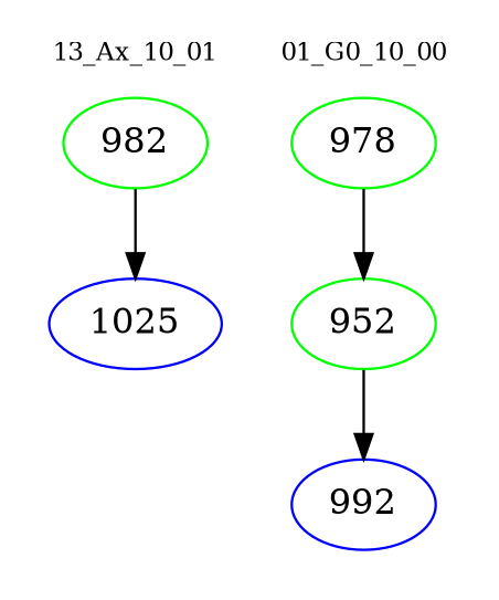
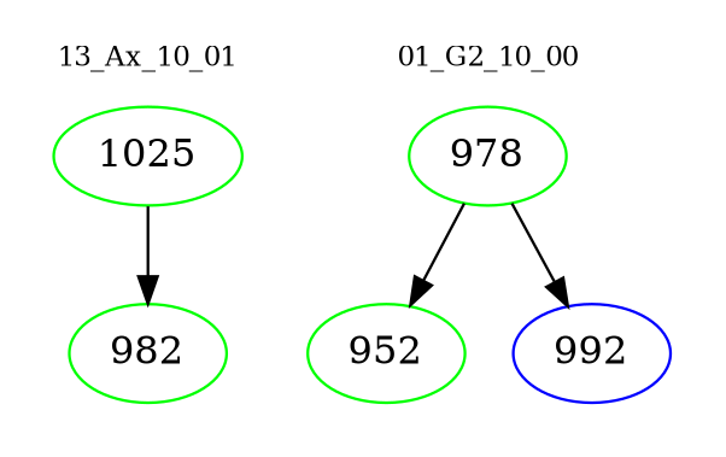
  digraph {
    node [color=green]
    edge [color=black]
    n1 [label=982]
-   n2 [color=blue label=1025]
+   n2 [label=1025]
    n3 [label=952]
    n4 [label=978]
    n5 [color=blue label=992]
    subgraph cluster_1 {
      color=white
      fontsize=10
      label="13_Ax_10_01"
      n1
      n2
    }
    subgraph cluster_2 {
      color=white
      fontsize=10
-     label="01_G0_10_00"
+     label="01_G2_10_00"
      n3
      n4
      n5
    }
-   n1 -> n2
-   n3 -> n5
+   n2 -> n1
+   n4 -> n5
    n4 -> n3
  }
